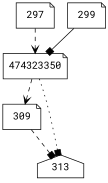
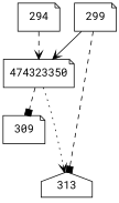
  strict digraph {
    fontname="Roboto Mono"
    node [fontname="Roboto Mono" shape=note]
    edge [arrowhead=box fontname="Roboto Mono" style=dashed]
-   297
+   297 [label=294]
    474323350
    n3 [label=309]
    n4 [label=313 shape=house]
    299
    297 -> 474323350 [arrowhead=vee]
-   474323350 -> n3 [arrowhead=vee]
-   474323350 -> n4 [style=dotted]
-   n3 -> n4
-   299 -> 474323350 [style=solid]
+   474323350 -> n3
+   474323350 -> n4 [arrowhead=vee style=dotted]
+   299 -> n4
+   299 -> 474323350 [arrowhead=vee style=solid]
  }
